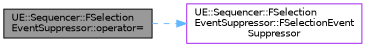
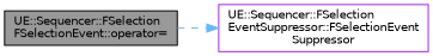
  digraph {
    rankdir=LR
    node [fontname=Helvetica fontsize=10 shape=box style=filled]
-   n1 [color=black fillcolor=grey60 fontcolor=black height=0.2 label="UE::Sequencer::FSelection\lEventSuppressor::operator=" width=0.4]
+   n1 [color=black fillcolor=grey60 fontcolor=black height=0.2 label="UE::Sequencer::FSelection\lFSelectionEvent::operator=" width=0.4]
    n2 [color=purple fillcolor=white height=0.2 label="UE::Sequencer::FSelection\lEventSuppressor::FSelectionEvent\lSuppressor" width=0.4]
    n1 -> n2 [color=steelblue1 fontname=Helvetica fontsize=10 labelfontname=Helvetica labelfontsize=10 style=dashed]
  }
